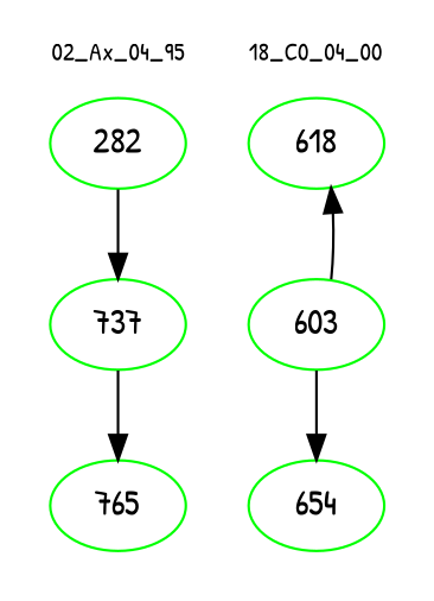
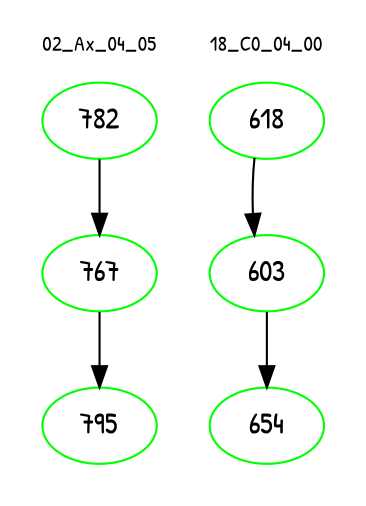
  digraph {
    fontname="Patrick Hand"
    node [color=green fontname="Patrick Hand"]
    edge [color=black fontname="Patrick Hand"]
-   n1 [label=282]
-   n2 [label=737]
-   n3 [label=765]
+   n1 [label=782]
+   n2 [label=767]
+   n3 [label=795]
    n4 [label=618]
    n5 [label=603]
    n6 [label=654]
    subgraph cluster_1 {
      color=white
      fontsize=10
-     label="02_Ax_04_95"
+     label="02_Ax_04_05"
      n1
      n2
      n3
    }
    subgraph cluster_2 {
      color=white
      fontsize=10
      label="18_C0_04_00"
      n4
      n5
      n6
    }
    n1 -> n2
    n2 -> n3
-   n5 -> n4
+   n4 -> n5
    n5 -> n6
  }
